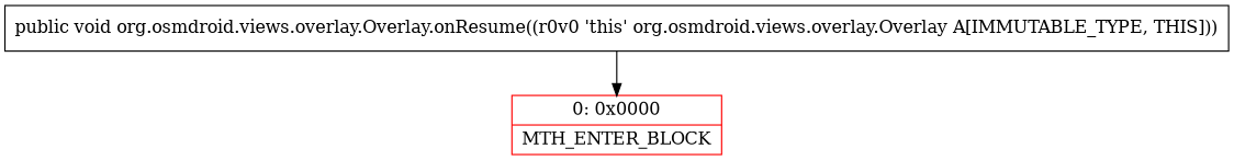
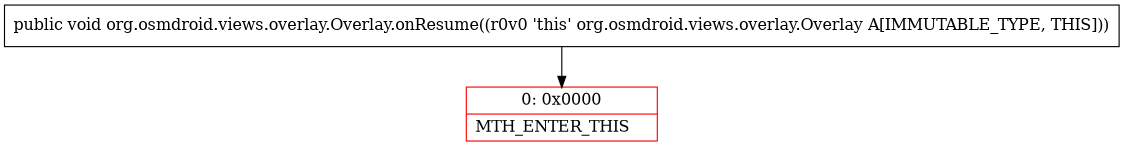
  digraph {
    node [shape=record]
-   n1 [color=red label="{0\:\ 0x0000|MTH_ENTER_BLOCK\l}"]
+   n1 [color=red label="{0\:\ 0x0000|MTH_ENTER_THIS\l}"]
    n2 [label="{public void org.osmdroid.views.overlay.Overlay.onResume((r0v0 'this' org.osmdroid.views.overlay.Overlay A[IMMUTABLE_TYPE, THIS])) }"]
    subgraph cluster_1 {
      label="R(0)"
    }
    n2 -> n1
  }
